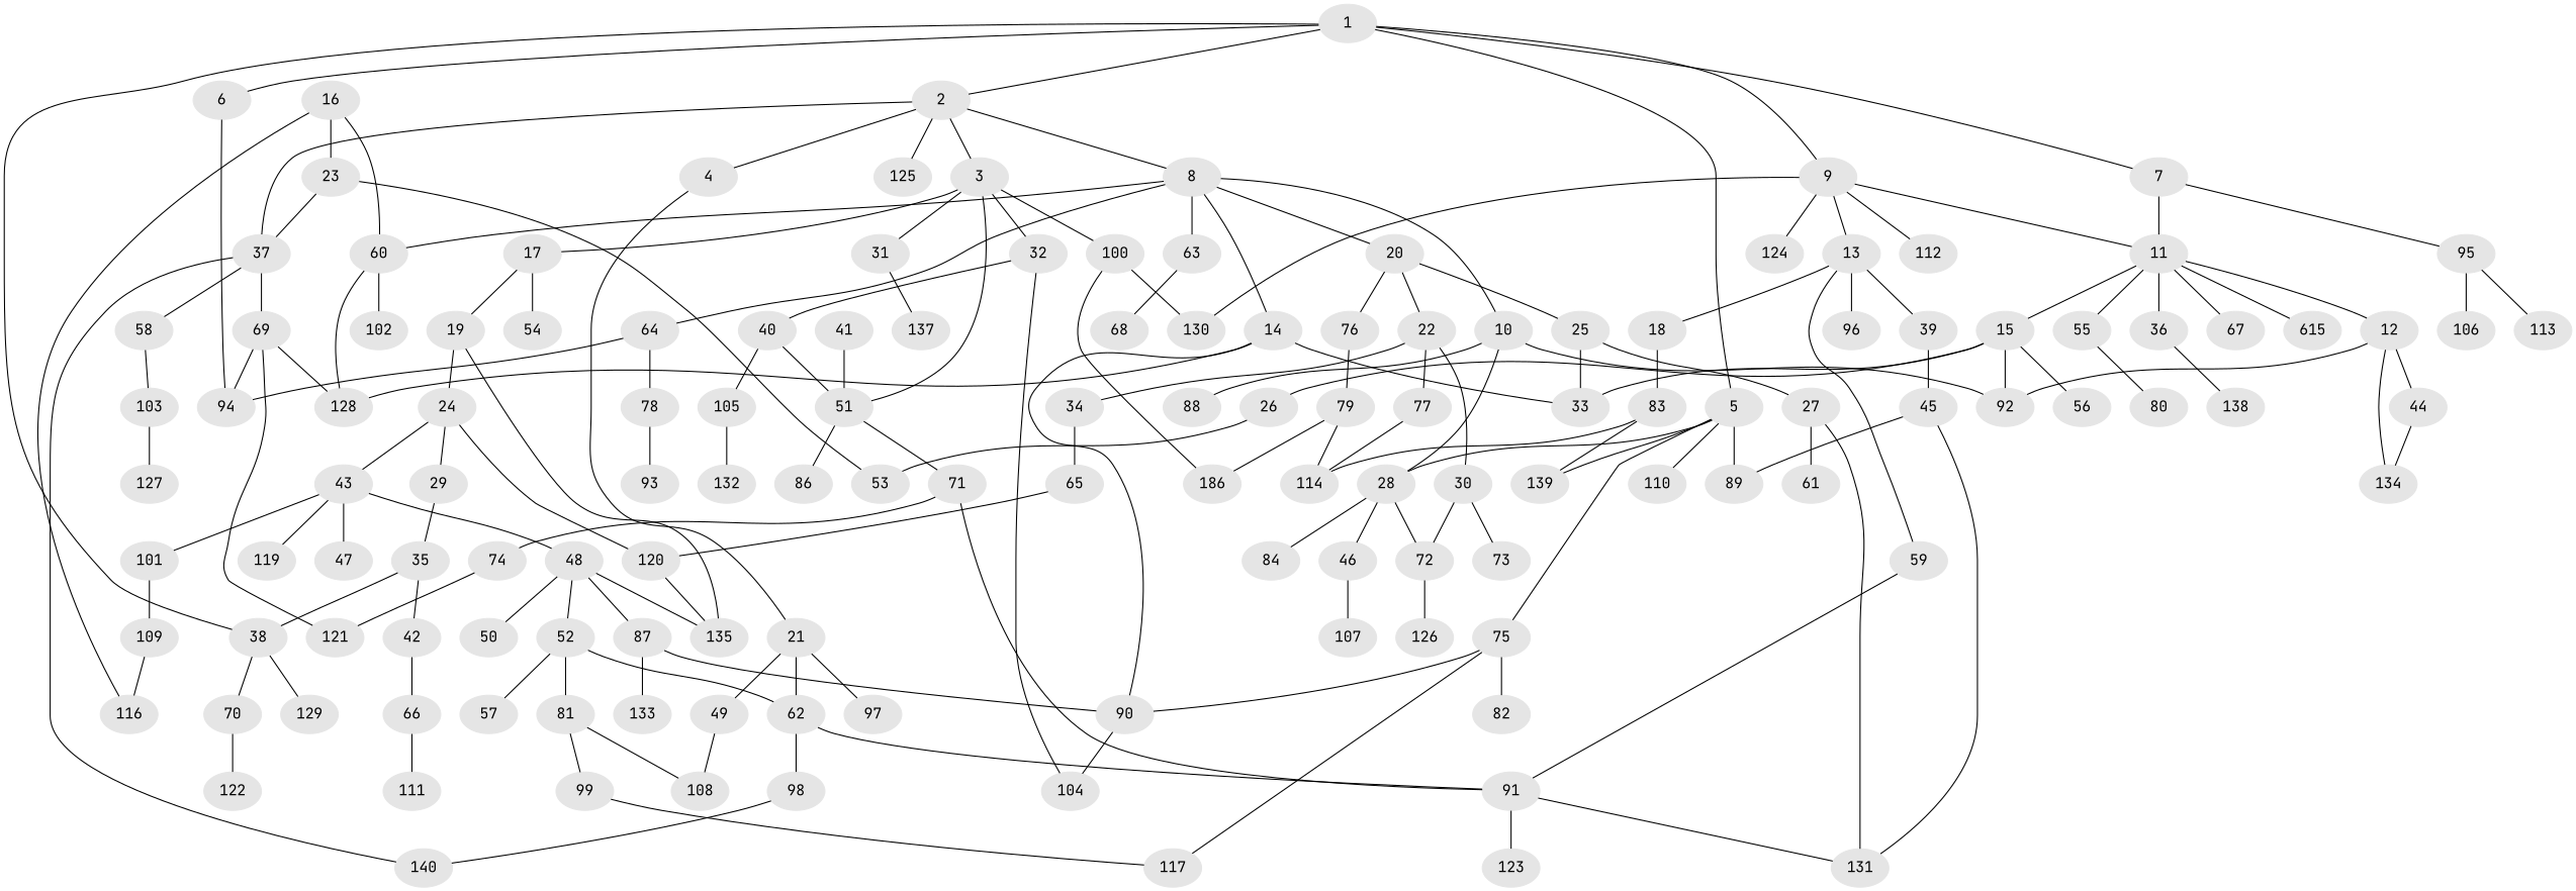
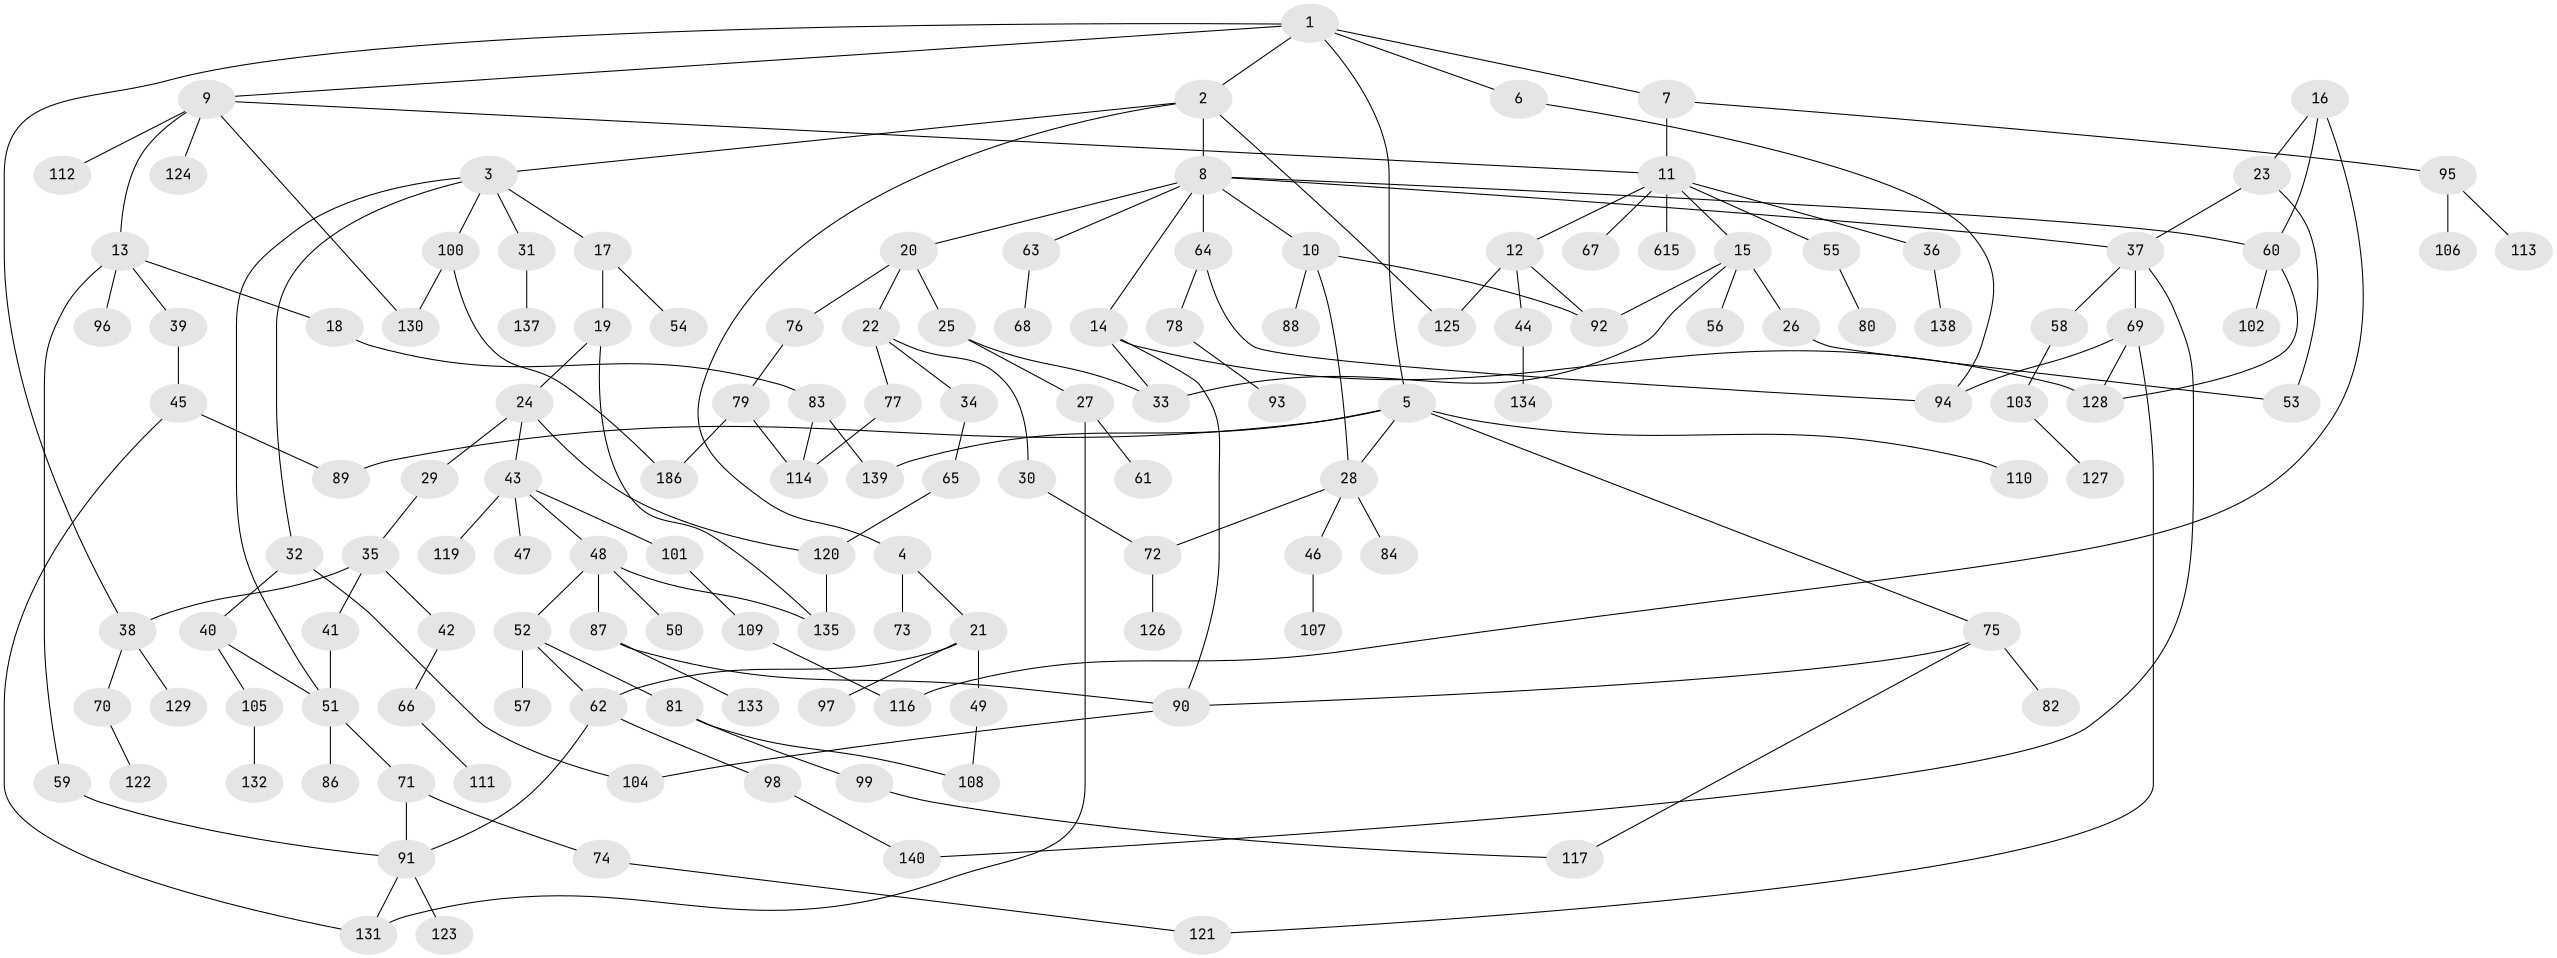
  graph {
    fontname="JetBrains Mono"
    node [color=gray90 fontname="JetBrains Mono" style=filled]
    edge [fontname="JetBrains Mono"]
    1
    2
    5
    6
    7
    9
    38
    3
    4
    8
    37
    125
    28
    75
    89
    110
    139
    94
    11
    95
    13
    112
    124
    130
    70
    129
    17
    31
    32
    51
    100
    21
    73
    10
    14
    20
    60
    63
    64
    16
    23
    116
    58
    69
    140
    19
    54
    137
    40
    104
    71
    86
    n53 [label=186]
    49
    62
    97
    46
    72
    84
    90
    82
    117
    12
    15
    36
    55
    67
    n68 [label=615]
    106
    113
    88
    92
    33
    128
    22
    25
    76
    102
    68
    78
    18
    39
    59
    96
    44
    26
    56
    138
    80
    134
    83
    45
    91
    53
    24
    135
    114
    29
    43
    120
    30
    34
    77
    27
    79
    108
    98
    65
    35
    47
    48
    101
    119
    61
    131
    107
    126
    41
    42
    105
    66
    103
    121
    122
    132
    111
    50
    52
    87
    109
    57
    81
    133
    74
    99
    127
    123
    93
    1 -- 2
    1 -- 5
    1 -- 6
    1 -- 7
    1 -- 9
    1 -- 38
    2 -- 3
    2 -- 4
    2 -- 8
-   2 -- 37
+   8 -- 37
    2 -- 125
    5 -- 28
    5 -- 75
    5 -- 89
    5 -- 110
    5 -- 139
    6 -- 94
    7 -- 11
    7 -- 95
    9 -- 11
    9 -- 13
    9 -- 112
    9 -- 124
    9 -- 130
    38 -- 70
    38 -- 129
    3 -- 17
    3 -- 31
    3 -- 32
    3 -- 51
    3 -- 100
    4 -- 21
-   30 -- 73
+   4 -- 73
    8 -- 10
    8 -- 14
    8 -- 20
    8 -- 60
    8 -- 63
    8 -- 64
    37 -- 58
    37 -- 69
    37 -- 140
    28 -- 46
    28 -- 72
    28 -- 84
    75 -- 90
    75 -- 82
    75 -- 117
    11 -- 12
    11 -- 15
    11 -- 36
    11 -- 55
    11 -- 67
    11 -- n68
    95 -- 106
    95 -- 113
    13 -- 18
    13 -- 39
    13 -- 59
    13 -- 96
    70 -- 122
    17 -- 19
    17 -- 54
    31 -- 137
    32 -- 40
    32 -- 104
    51 -- 71
    51 -- 86
    100 -- 130
    100 -- n53
    21 -- 49
    21 -- 62
    21 -- 97
    10 -- 28
    10 -- 88
    10 -- 92
    14 -- 90
    14 -- 33
    14 -- 128
    20 -- 22
    20 -- 25
    20 -- 76
    60 -- 128
    60 -- 102
    63 -- 68
    64 -- 94
    64 -- 78
    16 -- 60
    16 -- 23
    16 -- 116
    23 -- 37
    23 -- 53
    58 -- 103
    69 -- 94
    69 -- 128
    69 -- 121
    19 -- 24
    19 -- 135
    40 -- 51
    40 -- 105
    71 -- 91
    71 -- 74
    49 -- 108
    62 -- 91
    62 -- 98
    46 -- 107
    72 -- 126
    90 -- 104
-   12 -- 134
+   12 -- 125
    12 -- 92
    12 -- 44
    15 -- 92
    15 -- 33
    15 -- 26
    15 -- 56
    36 -- 138
    55 -- 80
    22 -- 30
    22 -- 34
    22 -- 77
    25 -- 33
    25 -- 27
    76 -- 79
    78 -- 93
    18 -- 83
    39 -- 45
    59 -- 91
    44 -- 134
    26 -- 53
    83 -- 139
    83 -- 114
    45 -- 89
    45 -- 131
    91 -- 131
    91 -- 123
    24 -- 29
    24 -- 43
    24 -- 120
    29 -- 35
    43 -- 47
    43 -- 48
    43 -- 101
    43 -- 119
    120 -- 135
    30 -- 72
    34 -- 65
    77 -- 114
    27 -- 61
    27 -- 131
    79 -- n53
    79 -- 114
    98 -- 140
    65 -- 120
    35 -- 38
+   35 -- 41
    35 -- 42
    48 -- 135
    48 -- 50
    48 -- 52
    48 -- 87
    101 -- 109
    41 -- 51
    42 -- 66
    105 -- 132
    66 -- 111
    103 -- 127
    52 -- 62
    52 -- 57
    52 -- 81
    87 -- 90
    87 -- 133
    109 -- 116
    81 -- 108
    81 -- 99
    74 -- 121
    99 -- 117
  }
